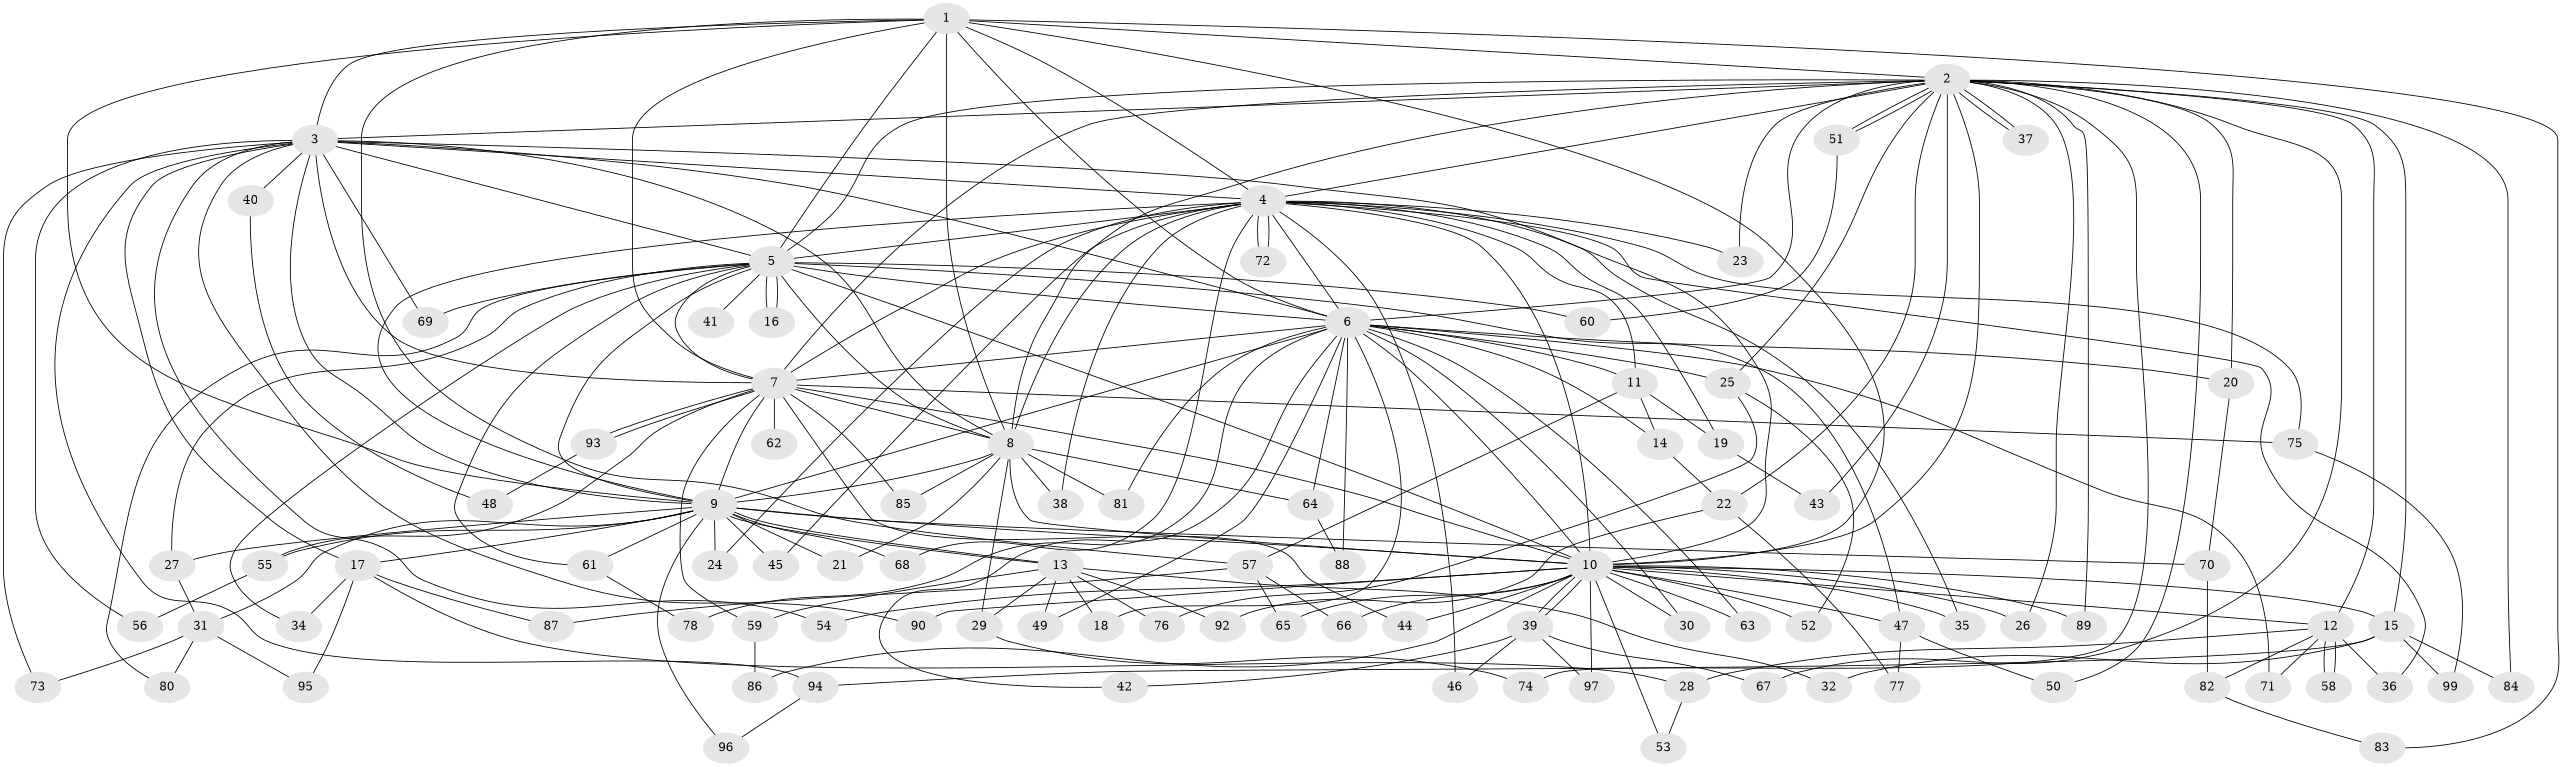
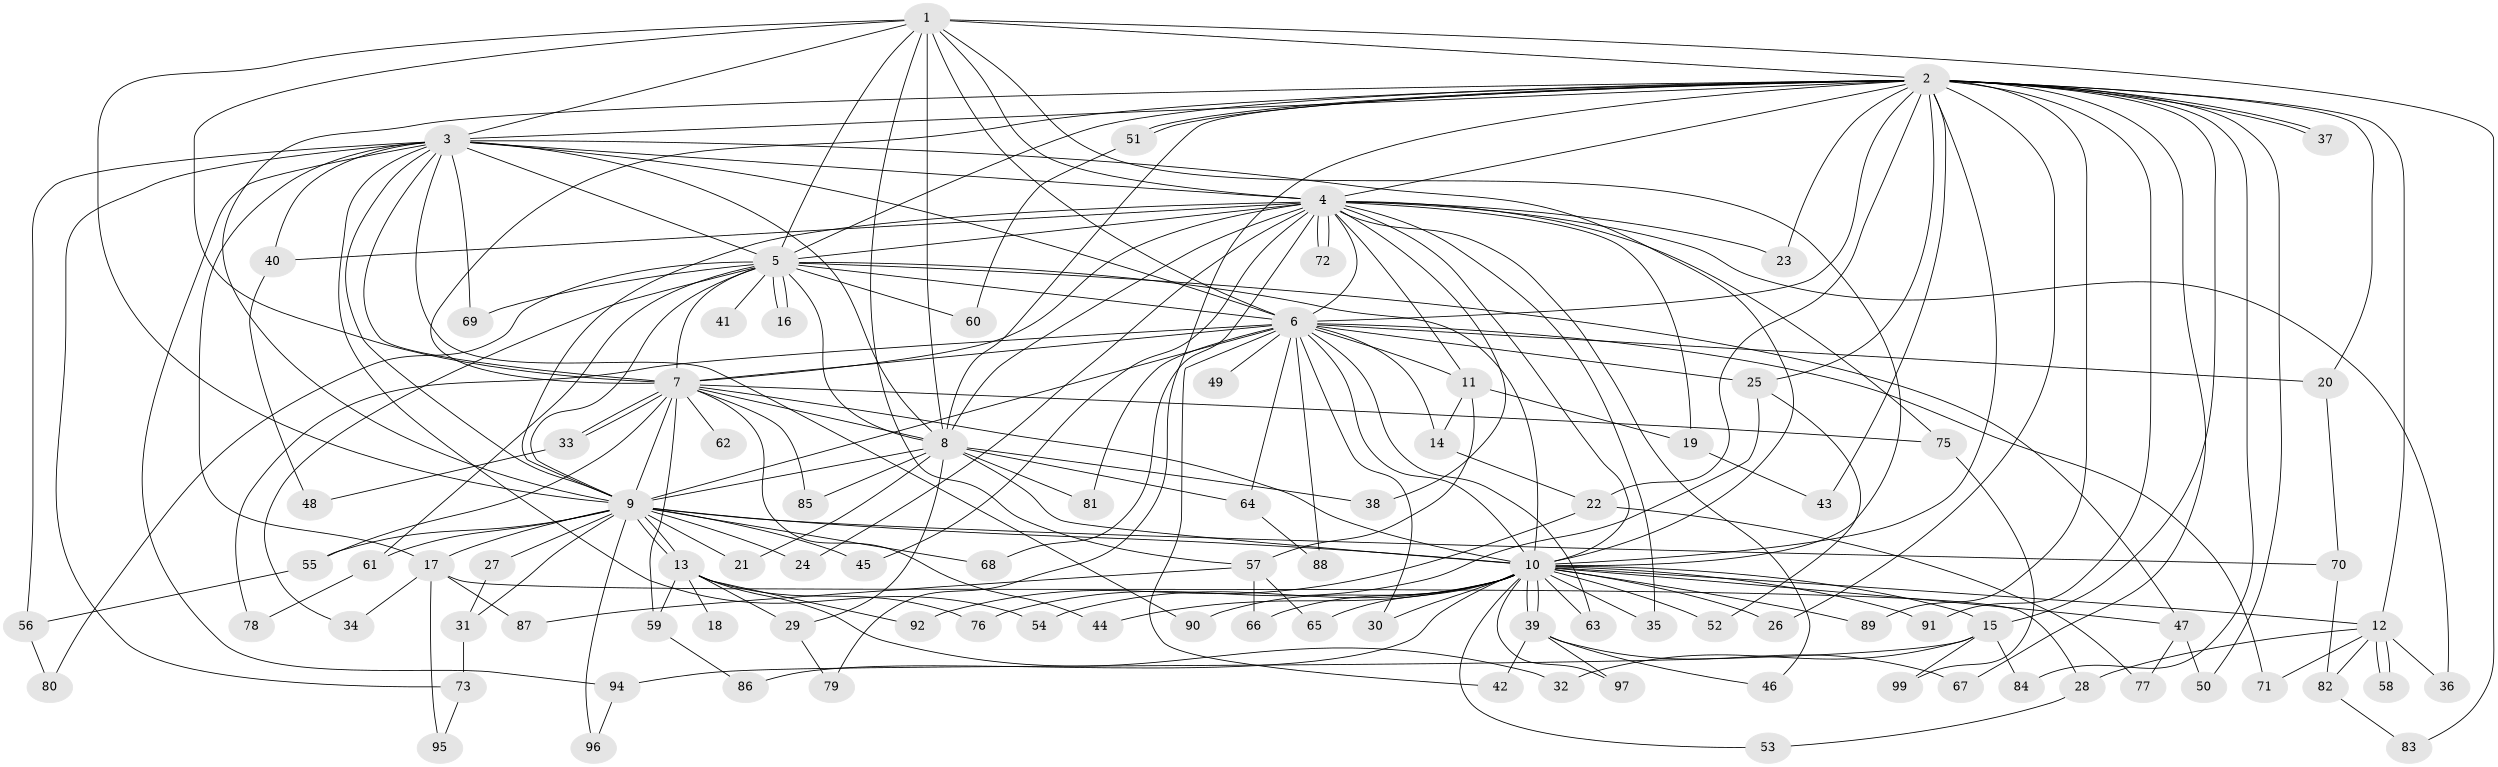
  graph {
    node [color=gray90 style=filled]
    1
    2
    3
    4
    5
    6
    7
    8
    9
    10
    57
    83
    12
    15
    20
    22
    23
    25
    26
    37
    43
    50
    51
    67
-   74
+   74 [label=79]
    84
    89
+   91
    17
    40
    54
    56
    69
    73
    90
    94
    11
    19
    24
    35
    36
    38
    45
    46
    68
    72
    75
    41
    16
    27
    34
    47
    60
    61
    80
    14
    18
    30
    42
    49
    63
    64
    71
    78
    81
    88
-   33 [label=93]
+   33
    44
    55
    59
    62
    85
    21
    29
    13
    31
    70
    96
    39
    52
    53
    65
    66
    86
    n85 [label=97]
    87
    28
    58
    82
    32
    n91 [label=99]
    92
    77
    76
    95
    48
    1 -- 2
    1 -- 3
    1 -- 4
    1 -- 5
    1 -- 6
    1 -- 7
    1 -- 8
    1 -- 9
    1 -- 10
    1 -- 57
    1 -- 83
    2 -- 3
    2 -- 4
    2 -- 5
    2 -- 6
    2 -- 7
    2 -- 8
+   2 -- 9
    2 -- 10
    2 -- 12
    2 -- 15
    2 -- 20
    2 -- 22
    2 -- 23
    2 -- 25
    2 -- 26
    2 -- 37
    2 -- 37
    2 -- 43
    2 -- 50
    2 -- 51
    2 -- 51
    2 -- 67
    2 -- 74
    2 -- 84
    2 -- 89
+   2 -- 91
    3 -- 4
    3 -- 5
    3 -- 6
    3 -- 7
    3 -- 8
    3 -- 9
    3 -- 10
    3 -- 17
    3 -- 40
    3 -- 54
    3 -- 56
    3 -- 69
    3 -- 73
    3 -- 90
    3 -- 94
    4 -- 5
    4 -- 6
    4 -- 7
    4 -- 8
    4 -- 9
    4 -- 10
    4 -- 23
+   4 -- 40
    4 -- 11
    4 -- 19
    4 -- 24
    4 -- 35
    4 -- 36
    4 -- 38
    4 -- 45
    4 -- 46
    4 -- 68
    4 -- 72
    4 -- 72
    4 -- 75
    5 -- 6
    5 -- 7
    5 -- 8
    5 -- 9
    5 -- 10
    5 -- 69
    5 -- 41
    5 -- 16
    5 -- 16
-   5 -- 27
    5 -- 34
    5 -- 47
    5 -- 60
    5 -- 61
    5 -- 80
    6 -- 7
    6 -- 9
    6 -- 10
    6 -- 20
    6 -- 25
    6 -- 11
    6 -- 14
-   6 -- 18
    6 -- 30
    6 -- 42
    6 -- 49
    6 -- 63
    6 -- 64
    6 -- 71
    6 -- 78
    6 -- 81
    6 -- 88
    7 -- 8
    7 -- 9
    7 -- 10
    7 -- 75
    7 -- 33
    7 -- 33
    7 -- 44
    7 -- 55
    7 -- 59
    7 -- 62
    7 -- 85
    8 -- 9
    8 -- 10
    8 -- 38
    8 -- 64
    8 -- 81
    8 -- 85
    8 -- 21
    8 -- 29
    9 -- 10
    9 -- 17
    9 -- 24
    9 -- 45
    9 -- 68
    9 -- 27
    9 -- 61
    9 -- 55
    9 -- 21
    9 -- 13
    9 -- 13
    9 -- 31
    9 -- 70
    9 -- 96
    10 -- 12
    10 -- 15
    10 -- 26
    10 -- 89
+   10 -- 91
    10 -- 54
    10 -- 90
    10 -- 35
    10 -- 47
    10 -- 30
    10 -- 63
    10 -- 44
    10 -- 39
    10 -- 39
    10 -- 52
    10 -- 53
    10 -- 65
    10 -- 66
    10 -- 86
    10 -- n85
    57 -- 65
    57 -- 66
    57 -- 87
    12 -- 36
    12 -- 71
    12 -- 28
    12 -- 58
    12 -- 58
    12 -- 82
    15 -- 84
    15 -- 94
    15 -- 32
    15 -- n91
    20 -- 70
    22 -- 92
    22 -- 77
    25 -- 52
    25 -- 76
    51 -- 60
    17 -- 34
    17 -- 87
    17 -- 28
    17 -- 95
    40 -- 48
-   31 -- 95
+   73 -- 95
    94 -- 96
    11 -- 57
    11 -- 19
    11 -- 14
    19 -- 43
    75 -- n91
    27 -- 31
    47 -- 50
    47 -- 77
    61 -- 78
    14 -- 22
    64 -- 88
    33 -- 48
    55 -- 56
    59 -- 86
    29 -- 74
    13 -- 18
-   13 -- 49
    13 -- 59
    13 -- 29
    13 -- 32
    13 -- 92
    13 -- 76
    31 -- 73
-   31 -- 80
+   56 -- 80
    70 -- 82
    39 -- 67
    39 -- 46
    39 -- 42
    39 -- n85
    28 -- 53
    82 -- 83
  }
